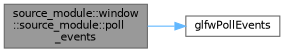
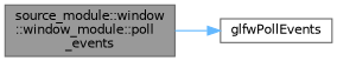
  digraph {
    rankdir=LR
    node [fontname=Helvetica fontsize=10 shape=box style=filled]
-   n1 [color=gray40 fillcolor=grey60 fontcolor=black height=0.2 label="source_module::window\l::source_module::poll\l_events" width=0.4]
+   n1 [color=gray40 fillcolor=grey60 fontcolor=black height=0.2 label="source_module::window\l::window_module::poll\l_events" width=0.4]
    n2 [color=grey40 fillcolor=white height=0.2 label=glfwPollEvents width=0.4]
    n1 -> n2 [color=steelblue1 fontname=Helvetica fontsize=10 labelfontname=Helvetica labelfontsize=10 style=solid]
  }
